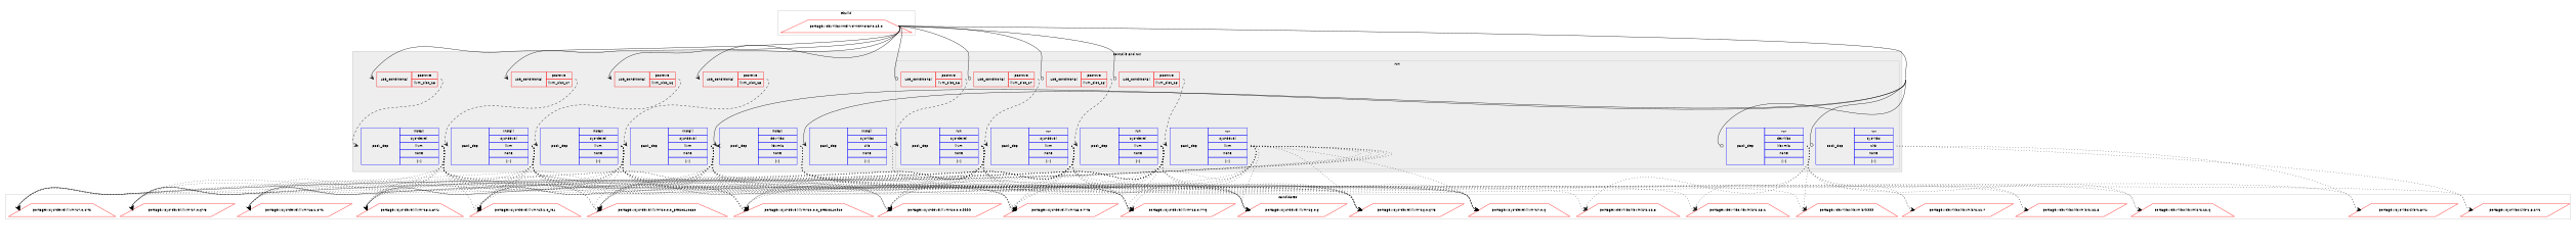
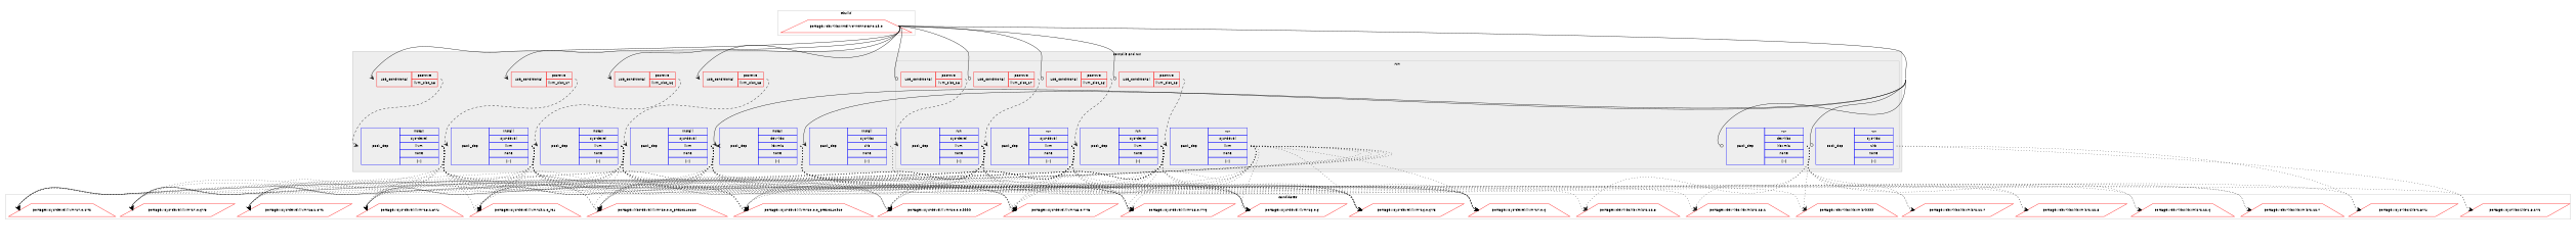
  digraph {
    compound=true
    concentrate=true
    fontname=Helvetica
    fontsize=10
    newrank=true
    rankdir=TB
    ranksep=1.5
    node [color=red fontname=Helvetica fontsize=10 shape=none]
    edge [arrowhead=vee headport=w style=dotted tailport=e weight=100]
    n1 [label="portage://dev-libs/intel-vc-intrinsics-0.19.0" shape=trapezium width=4]
    n2 [color=blue label=<<TABLE BORDER="0" CELLBORDER="1" CELLSPACING="0" CELLPADDING="4" WIDTH="220"><TR><TD ROWSPAN="6" CELLPADDING="30">pack_dep</TD></TR><TR><TD WIDTH="110">install</TD></TR><TR><TD>sys-devel</TD></TR><TR><TD>llvm</TD></TR><TR><TD>none</TD></TR><TR><TD>[,,]</TD></TR></TABLE>>]
    n3 [label=<<TABLE BORDER="0" CELLBORDER="1" CELLSPACING="0" CELLPADDING="4"><TR><TD ROWSPAN="3" CELLPADDING="10">use_conditional</TD></TR><TR><TD>positive</TD></TR><TR><TD>llvm_slot_15</TD></TR></TABLE>>]
    n4 [color=blue label=<<TABLE BORDER="0" CELLBORDER="1" CELLSPACING="0" CELLPADDING="4" WIDTH="220"><TR><TD ROWSPAN="6" CELLPADDING="30">pack_dep</TD></TR><TR><TD WIDTH="110">install</TD></TR><TR><TD>sys-devel</TD></TR><TR><TD>llvm</TD></TR><TR><TD>none</TD></TR><TR><TD>[,,]</TD></TR></TABLE>>]
    n5 [label=<<TABLE BORDER="0" CELLBORDER="1" CELLSPACING="0" CELLPADDING="4"><TR><TD ROWSPAN="3" CELLPADDING="10">use_conditional</TD></TR><TR><TD>positive</TD></TR><TR><TD>llvm_slot_16</TD></TR></TABLE>>]
    n6 [color=blue label=<<TABLE BORDER="0" CELLBORDER="1" CELLSPACING="0" CELLPADDING="4" WIDTH="220"><TR><TD ROWSPAN="6" CELLPADDING="30">pack_dep</TD></TR><TR><TD WIDTH="110">install</TD></TR><TR><TD>sys-devel</TD></TR><TR><TD>llvm</TD></TR><TR><TD>none</TD></TR><TR><TD>[,,]</TD></TR></TABLE>>]
    n7 [label=<<TABLE BORDER="0" CELLBORDER="1" CELLSPACING="0" CELLPADDING="4"><TR><TD ROWSPAN="3" CELLPADDING="10">use_conditional</TD></TR><TR><TD>positive</TD></TR><TR><TD>llvm_slot_17</TD></TR></TABLE>>]
    n8 [color=blue label=<<TABLE BORDER="0" CELLBORDER="1" CELLSPACING="0" CELLPADDING="4" WIDTH="220"><TR><TD ROWSPAN="6" CELLPADDING="30">pack_dep</TD></TR><TR><TD WIDTH="110">install</TD></TR><TR><TD>sys-devel</TD></TR><TR><TD>llvm</TD></TR><TR><TD>none</TD></TR><TR><TD>[,,]</TD></TR></TABLE>>]
    n9 [label=<<TABLE BORDER="0" CELLBORDER="1" CELLSPACING="0" CELLPADDING="4"><TR><TD ROWSPAN="3" CELLPADDING="10">use_conditional</TD></TR><TR><TD>positive</TD></TR><TR><TD>llvm_slot_18</TD></TR></TABLE>>]
    n10 [color=blue label=<<TABLE BORDER="0" CELLBORDER="1" CELLSPACING="0" CELLPADDING="4" WIDTH="220"><TR><TD ROWSPAN="6" CELLPADDING="30">pack_dep</TD></TR><TR><TD WIDTH="110">install</TD></TR><TR><TD>dev-libs</TD></TR><TR><TD>libxml2</TD></TR><TR><TD>none</TD></TR><TR><TD>[,,]</TD></TR></TABLE>>]
    n11 [color=blue label=<<TABLE BORDER="0" CELLBORDER="1" CELLSPACING="0" CELLPADDING="4" WIDTH="220"><TR><TD ROWSPAN="6" CELLPADDING="30">pack_dep</TD></TR><TR><TD WIDTH="110">install</TD></TR><TR><TD>sys-libs</TD></TR><TR><TD>zlib</TD></TR><TR><TD>none</TD></TR><TR><TD>[,,]</TD></TR></TABLE>>]
    n12 [color=blue label=<<TABLE BORDER="0" CELLBORDER="1" CELLSPACING="0" CELLPADDING="4" WIDTH="220"><TR><TD ROWSPAN="6" CELLPADDING="30">pack_dep</TD></TR><TR><TD WIDTH="110">run</TD></TR><TR><TD>sys-devel</TD></TR><TR><TD>llvm</TD></TR><TR><TD>none</TD></TR><TR><TD>[,,]</TD></TR></TABLE>>]
    n13 [label=<<TABLE BORDER="0" CELLBORDER="1" CELLSPACING="0" CELLPADDING="4"><TR><TD ROWSPAN="3" CELLPADDING="10">use_conditional</TD></TR><TR><TD>positive</TD></TR><TR><TD>llvm_slot_15</TD></TR></TABLE>>]
    n14 [color=blue label=<<TABLE BORDER="0" CELLBORDER="1" CELLSPACING="0" CELLPADDING="4" WIDTH="220"><TR><TD ROWSPAN="6" CELLPADDING="30">pack_dep</TD></TR><TR><TD WIDTH="110">run</TD></TR><TR><TD>sys-devel</TD></TR><TR><TD>llvm</TD></TR><TR><TD>none</TD></TR><TR><TD>[,,]</TD></TR></TABLE>>]
    n15 [label=<<TABLE BORDER="0" CELLBORDER="1" CELLSPACING="0" CELLPADDING="4"><TR><TD ROWSPAN="3" CELLPADDING="10">use_conditional</TD></TR><TR><TD>positive</TD></TR><TR><TD>llvm_slot_16</TD></TR></TABLE>>]
    n16 [color=blue label=<<TABLE BORDER="0" CELLBORDER="1" CELLSPACING="0" CELLPADDING="4" WIDTH="220"><TR><TD ROWSPAN="6" CELLPADDING="30">pack_dep</TD></TR><TR><TD WIDTH="110">run</TD></TR><TR><TD>sys-devel</TD></TR><TR><TD>llvm</TD></TR><TR><TD>none</TD></TR><TR><TD>[,,]</TD></TR></TABLE>>]
    n17 [label=<<TABLE BORDER="0" CELLBORDER="1" CELLSPACING="0" CELLPADDING="4"><TR><TD ROWSPAN="3" CELLPADDING="10">use_conditional</TD></TR><TR><TD>positive</TD></TR><TR><TD>llvm_slot_17</TD></TR></TABLE>>]
    n18 [color=blue label=<<TABLE BORDER="0" CELLBORDER="1" CELLSPACING="0" CELLPADDING="4" WIDTH="220"><TR><TD ROWSPAN="6" CELLPADDING="30">pack_dep</TD></TR><TR><TD WIDTH="110">run</TD></TR><TR><TD>sys-devel</TD></TR><TR><TD>llvm</TD></TR><TR><TD>none</TD></TR><TR><TD>[,,]</TD></TR></TABLE>>]
    n19 [label=<<TABLE BORDER="0" CELLBORDER="1" CELLSPACING="0" CELLPADDING="4"><TR><TD ROWSPAN="3" CELLPADDING="10">use_conditional</TD></TR><TR><TD>positive</TD></TR><TR><TD>llvm_slot_18</TD></TR></TABLE>>]
    n20 [color=blue label=<<TABLE BORDER="0" CELLBORDER="1" CELLSPACING="0" CELLPADDING="4" WIDTH="220"><TR><TD ROWSPAN="6" CELLPADDING="30">pack_dep</TD></TR><TR><TD WIDTH="110">run</TD></TR><TR><TD>dev-libs</TD></TR><TR><TD>libxml2</TD></TR><TR><TD>none</TD></TR><TR><TD>[,,]</TD></TR></TABLE>>]
    n21 [color=blue label=<<TABLE BORDER="0" CELLBORDER="1" CELLSPACING="0" CELLPADDING="4" WIDTH="220"><TR><TD ROWSPAN="6" CELLPADDING="30">pack_dep</TD></TR><TR><TD WIDTH="110">run</TD></TR><TR><TD>sys-libs</TD></TR><TR><TD>zlib</TD></TR><TR><TD>none</TD></TR><TR><TD>[,,]</TD></TR></TABLE>>]
    n22 [label="portage://sys-devel/llvm-20.0.0.9999" shape=parallelogram width=4]
    n23 [label="portage://sys-devel/llvm-20.0.0_pre20240910" shape=trapezium width=4]
-   n24 [label="portage://sys-devel/llvm-20.0.0_pre20240830" shape=trapezium width=4]
+   n24 [label="portage://libs-devel/llvm-20.0.0_pre20240830" shape=trapezium width=4]
    n25 [label="portage://sys-devel/llvm-19.1.0_rc4" shape=trapezium width=4]
    n26 [label="portage://sys-devel/llvm-18.1.8-r4" shape=trapezium width=4]
    n27 [label="portage://sys-devel/llvm-18.1.8-r1" shape=parallelogram width=4]
    n28 [label="portage://sys-devel/llvm-17.0.6-r3" shape=parallelogram width=4]
    n29 [label="portage://sys-devel/llvm-17.0.1-r2" shape=trapezium width=4]
    n30 [label="portage://sys-devel/llvm-17.0.6" shape=trapezium width=4]
    n31 [label="portage://sys-devel/llvm-16.0.6-r5" shape=parallelogram width=4]
    n32 [label="portage://sys-devel/llvm-16.0.6" shape=parallelogram width=4]
    n33 [label="portage://sys-devel/llvm-15.0.7-r6" shape=parallelogram width=4]
    n34 [label="portage://sys-devel/llvm-15.0.7-r3" shape=parallelogram width=4]
    n35 [label="portage://dev-libs/libxml2-9999" shape=trapezium width=4]
    n36 [label="portage://dev-libs/libxml2-2.13.1" shape=trapezium width=4]
    n37 [label="portage://dev-libs/libxml2-2.12.8" shape=trapezium width=4]
+   n38 [label="portage://dev-libs/libxml2-2.12.7" shape=trapezium width=4]
    n39 [label="portage://dev-libs/libxml2-2.12.6" shape=trapezium width=4]
    n40 [label="portage://dev-libs/libxml1-2.12.5" shape=parallelogram width=4]
    n41 [label="portage://dev-libs/libxml2-2.11.7" shape=parallelogram width=4]
    n42 [label="portage://sys-libs/zlib-1.3.1-r1" shape=parallelogram width=4]
    n43 [label="portage://sys-libs/zlib-1.3-r4" shape=parallelogram width=4]
    subgraph cluster_1 {
      color=gray
      label=<<i>ebuild</i>>
      n1
    }
    subgraph cluster_2 {
      color=gray
      label=<<i>dependencies</i>>
      subgraph cluster_3 {
        color=gray
        fillcolor="#eeeeee"
        label=<<i>compile</i>>
        style=filled
        subgraph sub_4 {
          color=gray
          fillcolor="#eeeeee"
          label=<<i>compile</i>>
          style=filled
          n3
          subgraph sub_5 {
            color=gray
            fillcolor="#eeeeee"
            label=<<i>compile</i>>
            style=filled
            n2
          }
        }
        subgraph sub_6 {
          color=gray
          fillcolor="#eeeeee"
          label=<<i>compile</i>>
          style=filled
          n5
          subgraph sub_7 {
            color=gray
            fillcolor="#eeeeee"
            label=<<i>compile</i>>
            style=filled
            n4
          }
        }
        subgraph sub_8 {
          color=gray
          fillcolor="#eeeeee"
          label=<<i>compile</i>>
          style=filled
          n7
          subgraph sub_9 {
            color=gray
            fillcolor="#eeeeee"
            label=<<i>compile</i>>
            style=filled
            n6
          }
        }
        subgraph sub_10 {
          color=gray
          fillcolor="#eeeeee"
          label=<<i>compile</i>>
          style=filled
          n9
          subgraph sub_11 {
            color=gray
            fillcolor="#eeeeee"
            label=<<i>compile</i>>
            style=filled
            n8
          }
        }
        subgraph sub_12 {
          color=gray
          fillcolor="#eeeeee"
          label=<<i>compile</i>>
          style=filled
          n10
        }
        subgraph sub_13 {
          color=gray
          fillcolor="#eeeeee"
          label=<<i>compile</i>>
          style=filled
          n11
        }
      }
      subgraph cluster_14 {
        color=gray
        fillcolor="#eeeeee"
        label=<<i>compile and run</i>>
        style=filled
      }
      subgraph cluster_15 {
        color=gray
        fillcolor="#eeeeee"
        label=<<i>run</i>>
        style=filled
        subgraph sub_16 {
          color=gray
          fillcolor="#eeeeee"
          label=<<i>run</i>>
          style=filled
          n13
          subgraph sub_17 {
            color=gray
            fillcolor="#eeeeee"
            label=<<i>run</i>>
            style=filled
            n12
          }
        }
        subgraph sub_18 {
          color=gray
          fillcolor="#eeeeee"
          label=<<i>run</i>>
          style=filled
          n15
          subgraph sub_19 {
            color=gray
            fillcolor="#eeeeee"
            label=<<i>run</i>>
            style=filled
            n14
          }
        }
        subgraph sub_20 {
          color=gray
          fillcolor="#eeeeee"
          label=<<i>run</i>>
          style=filled
          n17
          subgraph sub_21 {
            color=gray
            fillcolor="#eeeeee"
            label=<<i>run</i>>
            style=filled
            n16
          }
        }
        subgraph sub_22 {
          color=gray
          fillcolor="#eeeeee"
          label=<<i>run</i>>
          style=filled
          n19
          subgraph sub_23 {
            color=gray
            fillcolor="#eeeeee"
            label=<<i>run</i>>
            style=filled
            n18
          }
        }
        subgraph sub_24 {
          color=gray
          fillcolor="#eeeeee"
          label=<<i>run</i>>
          style=filled
          n20
        }
        subgraph sub_25 {
          color=gray
          fillcolor="#eeeeee"
          label=<<i>run</i>>
          style=filled
          n21
        }
      }
    }
    subgraph cluster_26 {
      color=gray
      label=<<i>candidates</i>>
      rank=same
      subgraph sub_27 {
        color=black
        label=<<i>candidates</i>>
        nodesep=1
        rank=same
        n22
        n23
        n24
        n25
        n26
        n27
        n28
        n29
        n30
        n31
        n32
        n33
        n34
      }
      subgraph sub_28 {
        color=black
        label=<<i>candidates</i>>
        nodesep=1
        rank=same
        n22
        n23
        n24
        n25
        n26
        n27
        n28
        n29
        n30
        n31
        n32
        n33
        n34
      }
      subgraph sub_29 {
        color=black
        label=<<i>candidates</i>>
        nodesep=1
        rank=same
        n22
        n23
        n24
        n25
        n26
        n27
        n28
        n29
        n30
        n31
        n32
        n33
        n34
      }
      subgraph sub_30 {
        color=black
        label=<<i>candidates</i>>
        nodesep=1
        rank=same
        n22
        n23
        n24
        n25
        n26
        n27
        n28
        n29
        n30
        n31
        n32
        n33
        n34
      }
      subgraph sub_31 {
        color=black
        label=<<i>candidates</i>>
        nodesep=1
        rank=same
        n35
        n36
        n37
+       n38
        n39
        n40
        n41
      }
      subgraph sub_32 {
        color=black
        label=<<i>candidates</i>>
        nodesep=1
        rank=same
        n42
        n43
      }
      subgraph sub_33 {
        color=black
        label=<<i>candidates</i>>
        nodesep=1
        rank=same
        n22
        n23
        n24
        n25
        n26
        n27
        n28
        n29
        n30
        n31
        n32
        n33
        n34
      }
      subgraph sub_34 {
        color=black
        label=<<i>candidates</i>>
        nodesep=1
        rank=same
        n22
        n23
        n24
        n25
        n26
        n27
        n28
        n29
        n30
        n31
        n32
        n33
        n34
      }
      subgraph sub_35 {
        color=black
        label=<<i>candidates</i>>
        nodesep=1
        rank=same
        n22
        n23
        n24
        n25
        n26
        n27
        n28
        n29
        n30
        n31
        n32
        n33
        n34
      }
      subgraph sub_36 {
        color=black
        label=<<i>candidates</i>>
        nodesep=1
        rank=same
        n22
        n23
        n24
        n25
        n26
        n27
        n28
        n29
        n30
        n31
        n32
        n33
        n34
      }
      subgraph sub_37 {
        color=black
        label=<<i>candidates</i>>
        nodesep=1
        rank=same
        n35
        n36
        n37
+       n38
        n39
        n40
        n41
      }
      subgraph sub_38 {
        color=black
        label=<<i>candidates</i>>
        nodesep=1
        rank=same
        n42
        n43
      }
    }
    n1 -> n3 [style=solid weight=20]
    n1 -> n5 [style=solid weight=20]
    n1 -> n7 [style=solid weight=20]
    n1 -> n9 [style=solid weight=20]
    n1 -> n10 [style=solid weight=20]
    n1 -> n11 [style=solid weight=20]
    n1 -> n13 [arrowhead=odot style=solid weight=20]
    n1 -> n15 [arrowhead=odot style=solid weight=20]
    n1 -> n17 [arrowhead=odot style=solid weight=20]
    n1 -> n19 [arrowhead=odot style=solid weight=20]
    n1 -> n20 [arrowhead=odot style=solid weight=20]
    n1 -> n21 [arrowhead=odot style=solid weight=20]
    n2 -> n22
    n2 -> n23
    n2 -> n24
    n2 -> n25
    n2 -> n26
    n2 -> n27
    n2 -> n28
    n2 -> n29
    n2 -> n30
    n2 -> n31
    n2 -> n32
    n2 -> n33
    n2 -> n34
    n3 -> n2 [style=dashed weight=20]
    n4 -> n22
    n4 -> n23
    n4 -> n24
    n4 -> n25
    n4 -> n26
    n4 -> n27
    n4 -> n28
    n4 -> n29
    n4 -> n30
    n4 -> n31
    n4 -> n32
    n4 -> n33
    n4 -> n34
    n5 -> n4 [style=dashed weight=20]
    n6 -> n22
    n6 -> n23
    n6 -> n24
    n6 -> n25
    n6 -> n26
    n6 -> n27
    n6 -> n28
    n6 -> n29
    n6 -> n30
    n6 -> n31
    n6 -> n32
    n6 -> n33
    n6 -> n34
    n7 -> n6 [style=dashed weight=20]
    n8 -> n22
    n8 -> n23
    n8 -> n24
    n8 -> n25
    n8 -> n26
    n8 -> n27
    n8 -> n28
    n8 -> n29
    n8 -> n30
    n8 -> n31
    n8 -> n32
    n8 -> n33
    n8 -> n34
    n9 -> n8 [style=dashed weight=20]
    n10 -> n35
    n10 -> n36
    n10 -> n37
+   n10 -> n38
    n10 -> n39
    n10 -> n40
    n10 -> n41
    n11 -> n42
    n11 -> n43
    n12 -> n22
    n12 -> n23
    n12 -> n24
    n12 -> n25
    n12 -> n26
    n12 -> n27
    n12 -> n28
    n12 -> n29
    n12 -> n30
    n12 -> n31
    n12 -> n32
    n12 -> n33
    n12 -> n34
    n13 -> n12 [style=dashed weight=20]
    n14 -> n22
    n14 -> n23
    n14 -> n24
    n14 -> n25
    n14 -> n26
    n14 -> n27
    n14 -> n28
    n14 -> n29
    n14 -> n30
    n14 -> n31
    n14 -> n32
    n14 -> n33
    n14 -> n34
    n15 -> n14 [style=dashed weight=20]
    n16 -> n22
    n16 -> n23
    n16 -> n24
    n16 -> n25
    n16 -> n26
    n16 -> n27
    n16 -> n28
    n16 -> n29
    n16 -> n30
    n16 -> n31
    n16 -> n32
    n16 -> n33
    n16 -> n34
    n17 -> n16 [style=dashed weight=20]
    n18 -> n22
    n18 -> n23
    n18 -> n24
    n18 -> n25
    n18 -> n26
    n18 -> n27
    n18 -> n28
    n18 -> n29
    n18 -> n30
    n18 -> n31
    n18 -> n32
    n18 -> n33
    n18 -> n34
    n19 -> n18 [style=dashed weight=20]
    n20 -> n35
    n20 -> n36
    n20 -> n37
+   n20 -> n38
    n20 -> n39
    n20 -> n40
    n20 -> n41
    n21 -> n42
    n21 -> n43
  }
